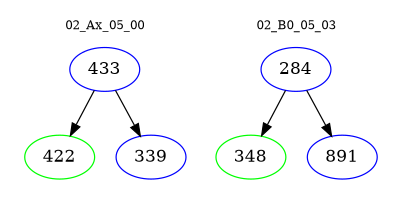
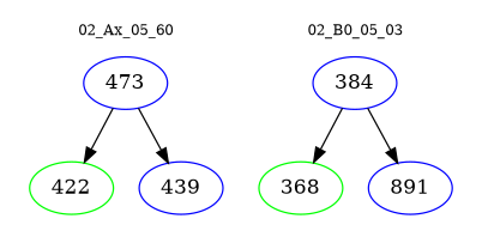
  digraph {
    node [color=blue]
    edge [color=black]
-   n1 [label=433]
+   n1 [label=473]
    n2 [color=green label=422]
-   n3 [label=339]
-   n4 [label=284]
-   n5 [color=green label=348]
+   n3 [label=439]
+   n4 [label=384]
+   n5 [color=green label=368]
    n6 [label=891]
    subgraph cluster_1 {
      color=white
      fontsize=10
-     label="02_Ax_05_00"
+     label="02_Ax_05_60"
      n1
      n2
      n3
    }
    subgraph cluster_2 {
      color=white
      fontsize=10
      label="02_B0_05_03"
      n4
      n5
      n6
    }
    n1 -> n2
    n1 -> n3
    n4 -> n5
    n4 -> n6
  }
